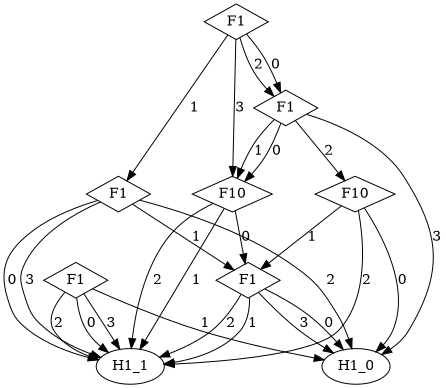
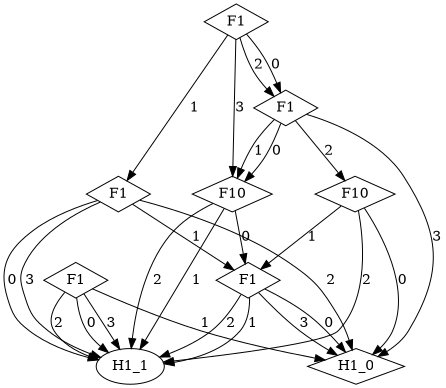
  digraph {
    fontname="DejaVu Serif"
    node [fontname="DejaVu Serif" shape=diamond]
    edge [fontname="DejaVu Serif"]
    n1 [label=H1_1 shape=""]
-   n2 [label=H1_0 shape=""]
+   n2 [label=H1_0]
    n3 [label=F1]
    n4 [label=F1]
    n5 [label=F1]
    n6 [label=F10]
    n7 [label=F10]
    n8 [label=F1]
    n9 [label=F1]
    n3 -> n1 [label=3]
    n3 -> n1 [label=2]
    n3 -> n1 [label=0]
    n3 -> n2 [label=1]
    n4 -> n1 [label=2]
    n4 -> n1 [label=1]
    n4 -> n2 [label=3]
    n4 -> n2 [label=0]
    n5 -> n1 [label=3]
    n5 -> n1 [label=0]
    n5 -> n2 [label=2]
    n5 -> n4 [label=1]
    n6 -> n1 [label=2]
    n6 -> n1 [label=1]
    n6 -> n4 [label=0]
    n7 -> n1 [label=2]
    n7 -> n2 [label=0]
    n7 -> n4 [label=1]
    n8 -> n2 [label=3]
    n8 -> n6 [label=1]
    n8 -> n6 [label=0]
    n8 -> n7 [label=2]
    n9 -> n5 [label=1]
    n9 -> n6 [label=3]
    n9 -> n8 [label=2]
    n9 -> n8 [label=0]
  }
